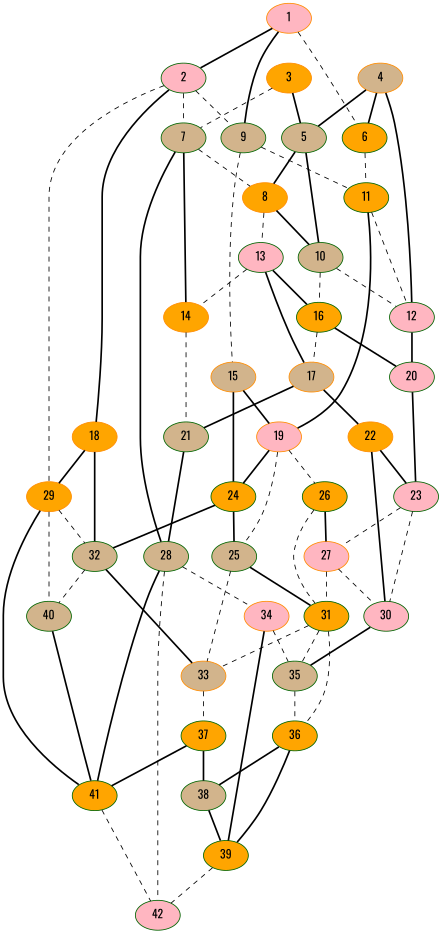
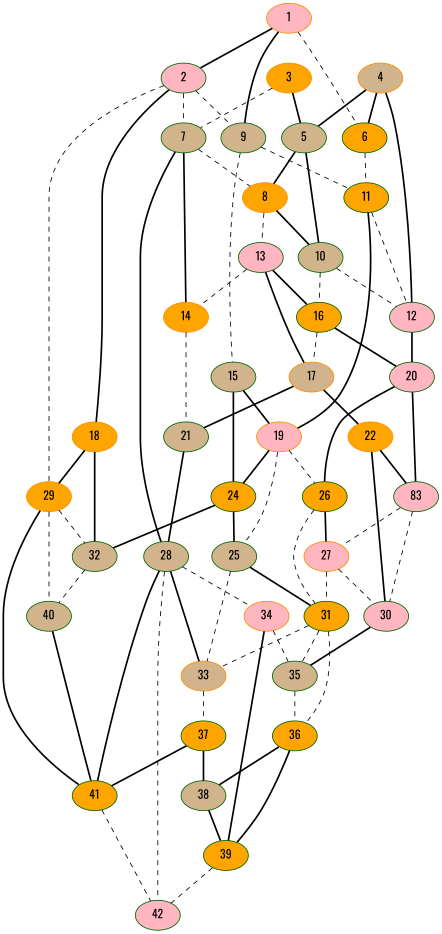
  graph {
    fontname=Oswald
    node [color=darkgreen fillcolor=orange fontname=Oswald style=filled]
    edge [fontname=Oswald style=bold weight=1.0]
    1 [color=darkorange fillcolor=lightpink]
    2 [fillcolor=lightpink]
    6
    9 [fillcolor=tan]
    7 [fillcolor=tan]
    18 [color=darkorange]
    29 [color=darkorange]
    11
-   15 [color=darkorange fillcolor=tan]
+   15 [fillcolor=tan]
    8 [color=darkorange]
    14 [color=darkorange]
    28 [fillcolor=tan]
    32 [fillcolor=tan]
    41
    40 [fillcolor=tan]
    3 [color=darkorange]
    5 [fillcolor=tan]
    10 [fillcolor=tan]
    4 [color=darkorange fillcolor=tan]
    12 [fillcolor=lightpink]
    20 [fillcolor=lightpink]
    13 [fillcolor=lightpink]
    16
    19 [color=darkorange fillcolor=lightpink]
    21 [fillcolor=tan]
    34 [color=darkorange fillcolor=lightpink]
    42 [fillcolor=lightpink]
    17 [color=darkorange fillcolor=tan]
    24
    25 [fillcolor=tan]
    26
-   23 [fillcolor=lightpink]
+   23 [fillcolor=lightpink label=83]
    22 [color=darkorange]
    30 [fillcolor=lightpink]
    33 [color=darkorange fillcolor=tan]
    31
    27 [color=darkorange fillcolor=lightpink]
    35 [fillcolor=tan]
    36
    37
    39
    38 [fillcolor=tan]
    1 -- 2
    1 -- 6 [style=dashed weight=2.0]
    1 -- 9
    2 -- 9 [style=dashed]
    2 -- 7 [style=dashed]
    2 -- 18
    2 -- 29 [style=dashed]
    6 -- 11 [style=dashed]
    9 -- 11 [style=dashed]
    9 -- 15 [style=dashed]
    7 -- 8 [style=dashed]
    7 -- 14
    7 -- 28
    18 -- 29
    18 -- 32
    29 -- 32 [style=dashed]
    29 -- 41
    29 -- 40 [style=dashed]
    11 -- 12 [style=dashed]
    11 -- 19
    15 -- 19
    15 -- 24
    8 -- 10
    8 -- 13 [style=dashed]
    14 -- 21 [style=dashed]
    28 -- 41
    28 -- 34 [style=dashed]
    28 -- 42 [style=dashed]
    32 -- 40 [style=dashed weight=2.0]
-   32 -- 33
+   28 -- 33
    41 -- 42 [style=dashed]
    40 -- 41
    3 -- 7 [style=dashed]
    3 -- 5
    5 -- 8
    5 -- 10
    10 -- 12 [style=dashed]
    10 -- 16 [style=dashed]
    4 -- 6
    4 -- 5
    4 -- 12
    12 -- 20
+   20 -- 26
    20 -- 23
    13 -- 14 [style=dashed]
    13 -- 16
    13 -- 17
    16 -- 20
    16 -- 17 [style=dashed]
    19 -- 24
    19 -- 25 [style=dashed]
    19 -- 26 [style=dashed]
    21 -- 28
    34 -- 35 [style=dashed]
    34 -- 39
    17 -- 21
    17 -- 22
    24 -- 32
    24 -- 25
    25 -- 33 [style=dashed]
    25 -- 31
    26 -- 31 [style=dashed]
    26 -- 27
    23 -- 30 [style=dashed]
    23 -- 27 [style=dashed]
    22 -- 23
    22 -- 30
    30 -- 35
    33 -- 37 [style=dashed]
    31 -- 33 [style=dashed]
    31 -- 35 [style=dashed]
    31 -- 36 [style=dashed]
    27 -- 30 [style=dashed]
    27 -- 31 [style=dashed]
    35 -- 36 [style=dashed]
    36 -- 39
    36 -- 38
    37 -- 41
    37 -- 38 [weight=2.0]
    39 -- 42 [style=dashed]
    38 -- 39
  }
